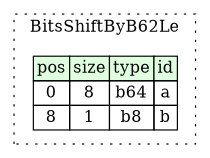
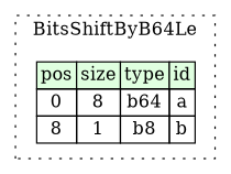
  digraph {
    rankdir=LR
    n1 [label=<<TABLE BORDER="0" CELLBORDER="1" CELLSPACING="0"> 			<TR><TD BGCOLOR="#E0FFE0">pos</TD><TD BGCOLOR="#E0FFE0">size</TD><TD BGCOLOR="#E0FFE0">type</TD><TD BGCOLOR="#E0FFE0">id</TD></TR> 			<TR><TD PORT="a_pos">0</TD><TD PORT="a_size">8</TD><TD>b64</TD><TD PORT="a_type">a</TD></TR> 			<TR><TD PORT="b_pos">8</TD><TD PORT="b_size">1</TD><TD>b8</TD><TD PORT="b_type">b</TD></TR> 		</TABLE>> shape=plaintext]
    subgraph cluster_1 {
-     label=BitsShiftByB62Le
+     label=BitsShiftByB64Le
      style=dotted
      n1
    }
  }
